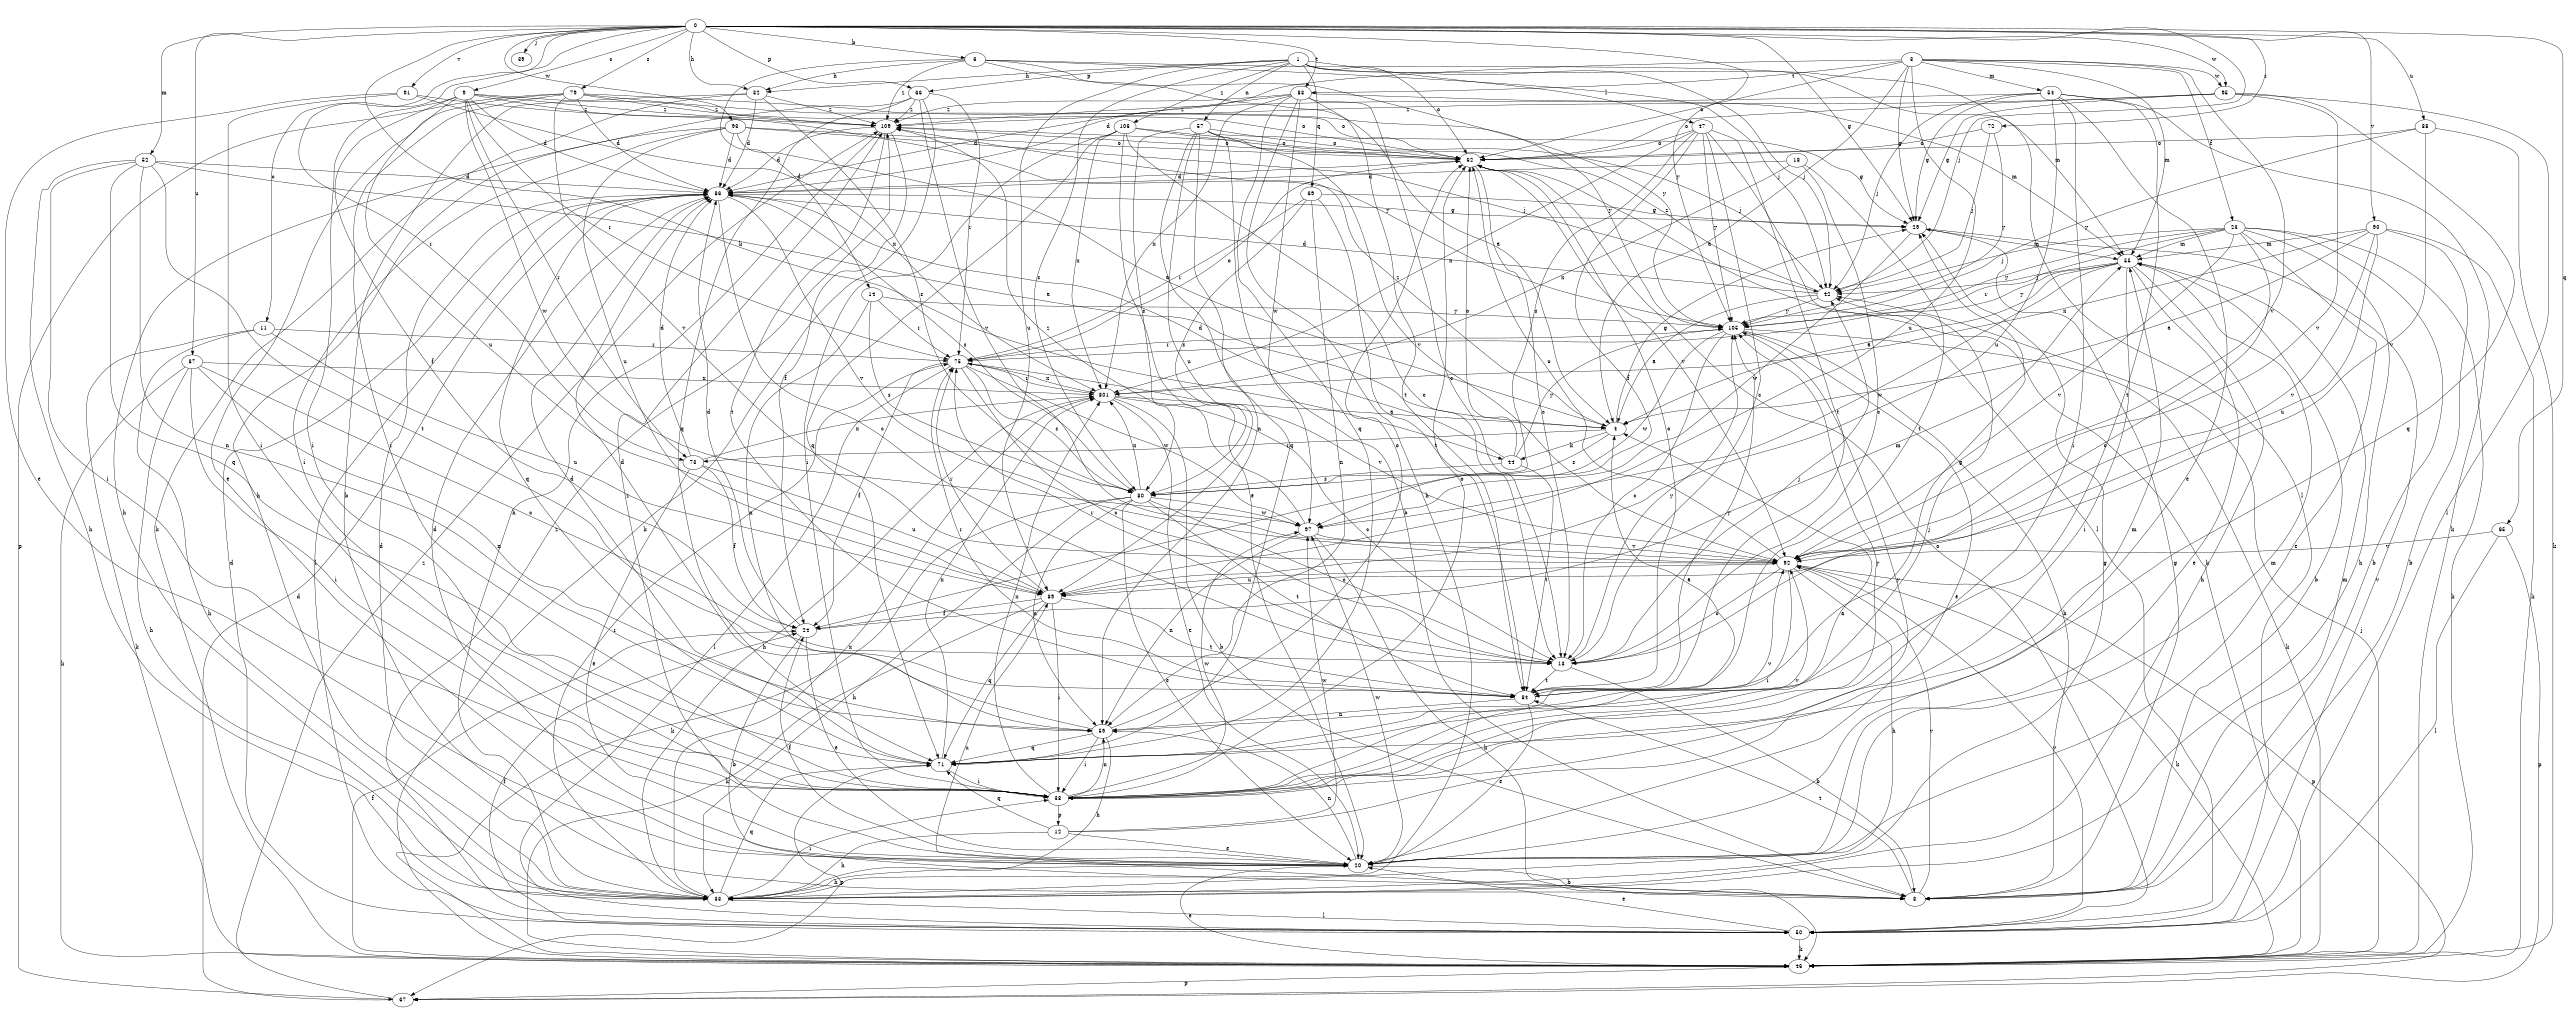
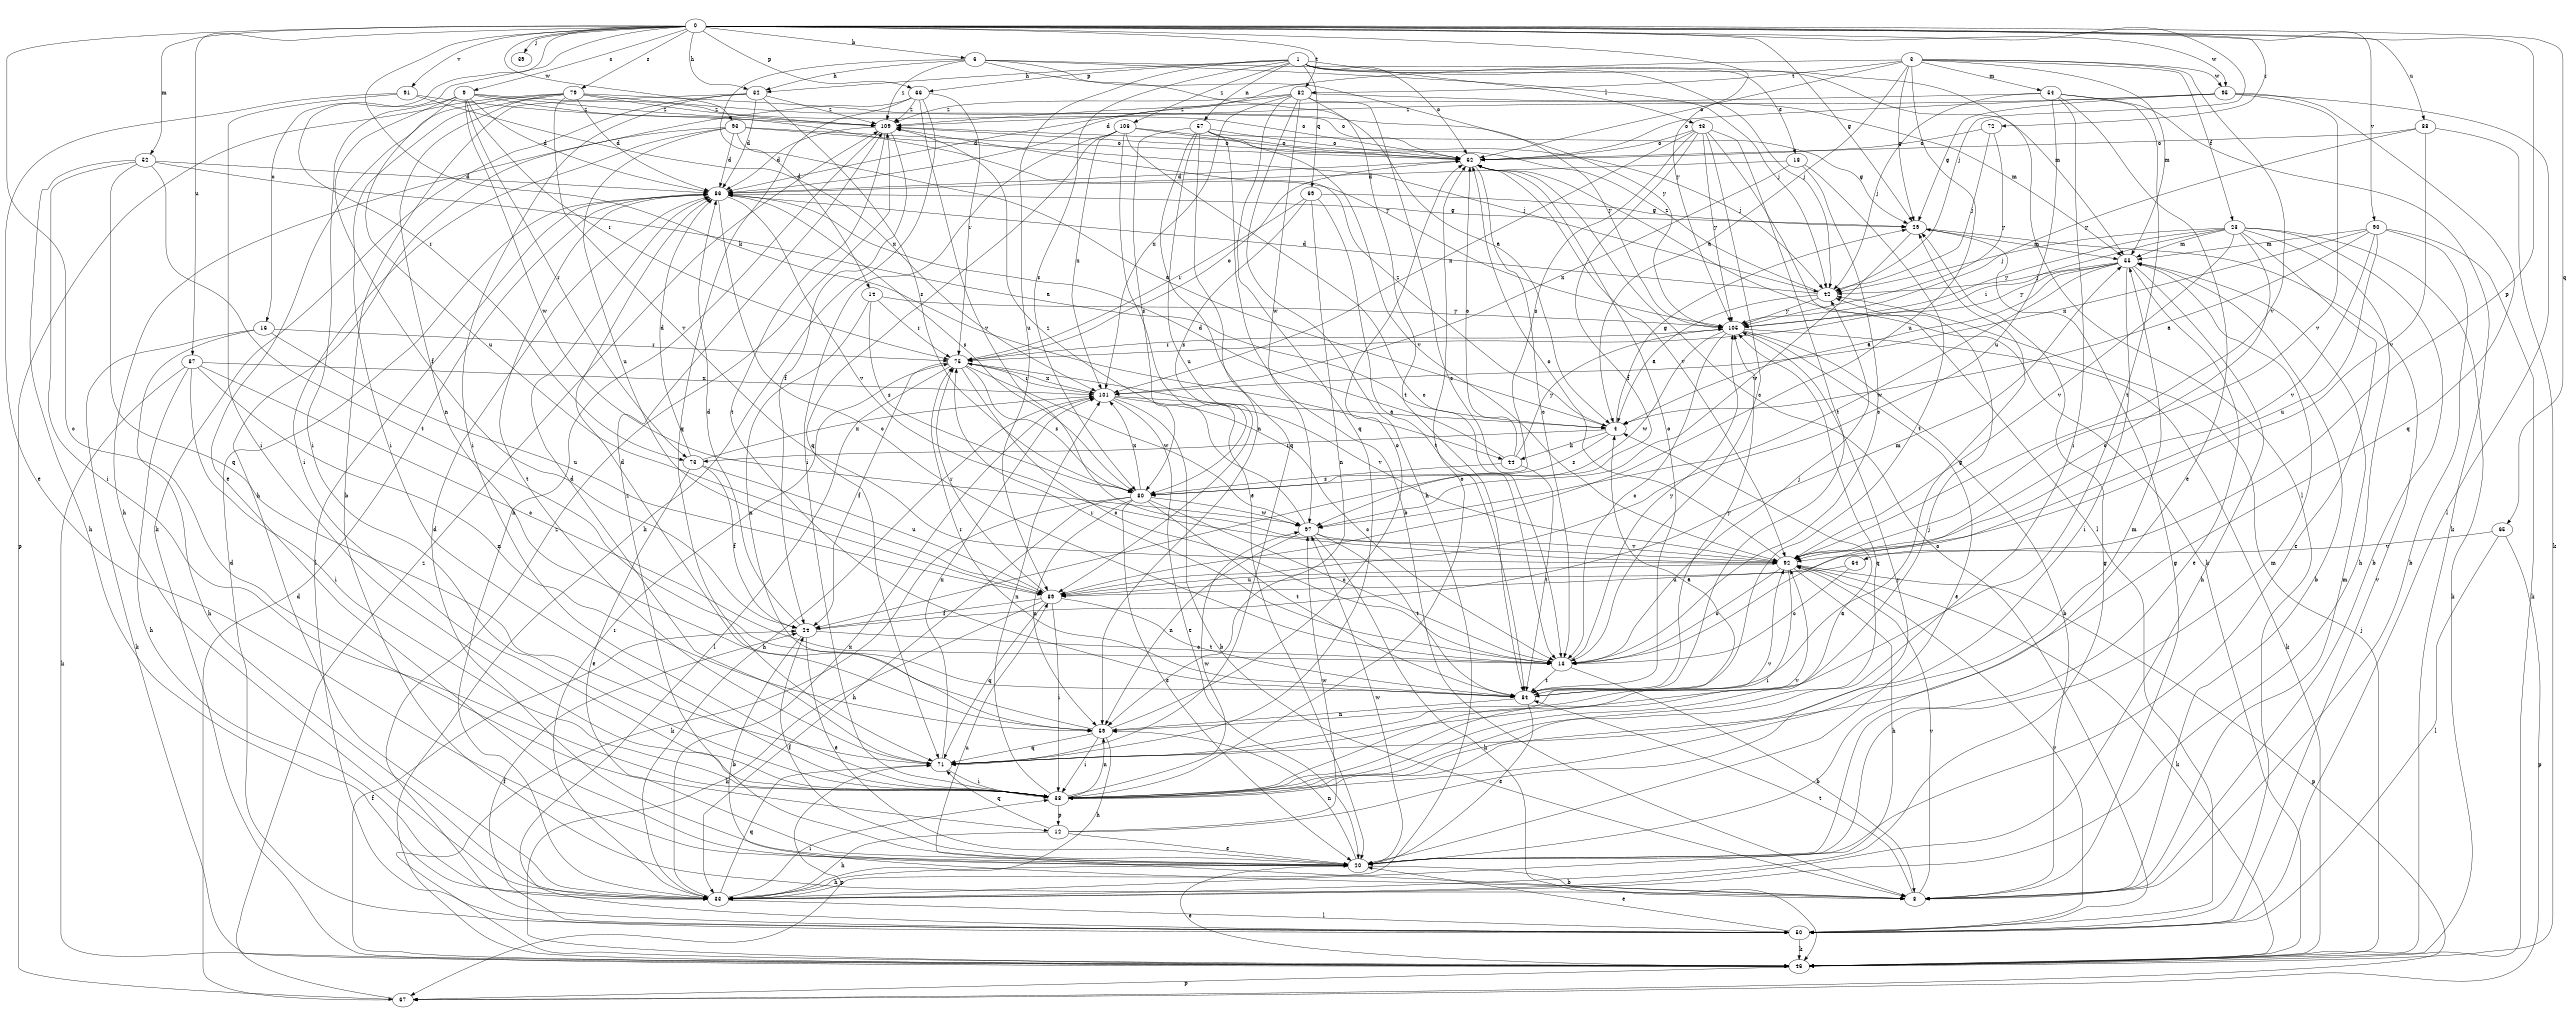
  strict digraph {
    0
    6
    9
-   11
+   11 [label=16]
    12
    29
    32
    39
    42
    44
    52
+   64
    66
    n14 [label=65]
    72
    73
    79
-   83
+   83 [label=82]
    87
    88
    90
    91
    93
    95
    105
    14
    4
    55
    109
    62
    89
    n32 [label=86]
    24
    38
    75
    97
    33
    46
    20
    71
    80
    59
    50
    8
    84
    13
    92
    67
-   101 [label=801]
+   101
    1
    18
-   47
+   47 [label=43]
    57
    69
    106
    3
    23
    54
    0 -> 6 [label=b]
    0 -> 9 [label=c]
    0 -> 11 [label=c]
+   0 -> 12 [label=c]
    0 -> 29 [label=g]
    0 -> 32 [label=h]
    0 -> 39 [label=j]
    0 -> 42 [label=j]
    0 -> 44 [label=k]
    0 -> 52 [label=m]
+   0 -> 64 [label=p]
    0 -> 66 [label=p]
    0 -> n14 [label=q]
    0 -> 72 [label=r]
    0 -> 73 [label=r]
    0 -> 79 [label=s]
    0 -> 83 [label=t]
    0 -> 87 [label=u]
    0 -> 88 [label=u]
    0 -> 90 [label=v]
    0 -> 91 [label=v]
    0 -> 93 [label=w]
    0 -> 95 [label=w]
    0 -> 105 [label=y]
    6 -> 32 [label=h]
    6 -> 42 [label=j]
    6 -> 105 [label=y]
    6 -> 14 [label=d]
    6 -> 4 [label=a]
    6 -> 55 [label=m]
    6 -> 109 [label=z]
    9 -> 73 [label=r]
    9 -> 105 [label=y]
    9 -> 109 [label=z]
    9 -> 62 [label=o]
    9 -> 89 [label=u]
    9 -> n32 [label=d]
    9 -> 24 [label=f]
    9 -> 38 [label=i]
    9 -> 75 [label=r]
    9 -> 97 [label=w]
    11 -> 89 [label=u]
    11 -> 75 [label=r]
    11 -> 33 [label=h]
    11 -> 46 [label=k]
    12 -> 105 [label=y]
    12 -> 97 [label=w]
    12 -> 33 [label=h]
    12 -> 20 [label=e]
    12 -> 71 [label=q]
    29 -> 55 [label=m]
    29 -> 97 [label=w]
    29 -> 50 [label=v]
    32 -> 109 [label=z]
    32 -> n32 [label=d]
+   32 -> 38 [label=i]
    32 -> 46 [label=k]
    32 -> 80 [label=s]
    32 -> 8 [label=b]
    42 -> 105 [label=y]
    42 -> 4 [label=a]
    42 -> 109 [label=z]
    42 -> n32 [label=d]
    44 -> 105 [label=y]
    44 -> 62 [label=o]
    44 -> n32 [label=d]
    44 -> 80 [label=s]
    44 -> 84 [label=t]
    52 -> 4 [label=a]
    52 -> n32 [label=d]
    52 -> 38 [label=i]
    52 -> 33 [label=h]
    52 -> 71 [label=q]
-   52 -> 59 [label=n]
+   79 -> 59 [label=n]
    52 -> 84 [label=t]
+   64 -> 89 [label=u]
+   64 -> 13 [label=c]
    66 -> 109 [label=z]
    66 -> 75 [label=r]
    66 -> 33 [label=h]
    66 -> 46 [label=k]
    66 -> 71 [label=q]
    66 -> 92 [label=v]
    n14 -> 50 [label=l]
    n14 -> 92 [label=v]
    n14 -> 67 [label=p]
    72 -> 42 [label=j]
    72 -> 105 [label=y]
    72 -> 62 [label=o]
    73 -> 89 [label=u]
    73 -> n32 [label=d]
    73 -> 24 [label=f]
    73 -> 20 [label=e]
    73 -> 101 [label=x]
    79 -> 105 [label=y]
    79 -> 109 [label=z]
    79 -> 62 [label=o]
    79 -> n32 [label=d]
    79 -> 38 [label=i]
    79 -> 20 [label=e]
    79 -> 92 [label=v]
    79 -> 67 [label=p]
    83 -> 55 [label=m]
    83 -> 109 [label=z]
    83 -> n32 [label=d]
    83 -> 97 [label=w]
    83 -> 33 [label=h]
    83 -> 71 [label=q]
    83 -> 84 [label=t]
    83 -> 13 [label=c]
    83 -> 101 [label=x]
    87 -> 38 [label=i]
    87 -> 33 [label=h]
    87 -> 46 [label=k]
    87 -> 59 [label=n]
    87 -> 13 [label=c]
    87 -> 101 [label=x]
    88 -> 105 [label=y]
    88 -> 62 [label=o]
    88 -> 46 [label=k]
    88 -> 92 [label=v]
    90 -> 4 [label=a]
    90 -> 55 [label=m]
    90 -> 89 [label=u]
    90 -> 46 [label=k]
    90 -> 8 [label=b]
    90 -> 92 [label=v]
    90 -> 101 [label=x]
    91 -> 109 [label=z]
    91 -> 38 [label=i]
    91 -> 20 [label=e]
    91 -> 101 [label=x]
    93 -> 42 [label=j]
    93 -> 4 [label=a]
    93 -> 62 [label=o]
    93 -> 89 [label=u]
    93 -> n32 [label=d]
    93 -> 38 [label=i]
    93 -> 33 [label=h]
    95 -> 29 [label=g]
    95 -> 109 [label=z]
    95 -> 62 [label=o]
    95 -> 71 [label=q]
    95 -> 50 [label=l]
    95 -> 92 [label=v]
    105 -> 75 [label=r]
    105 -> 97 [label=w]
    105 -> 46 [label=k]
    105 -> 20 [label=e]
    105 -> 8 [label=b]
    105 -> 13 [label=c]
    14 -> 105 [label=y]
    14 -> 75 [label=r]
    14 -> 80 [label=s]
    14 -> 59 [label=n]
    4 -> 29 [label=g]
    4 -> 44 [label=k]
    4 -> 73 [label=r]
    4 -> 109 [label=z]
    4 -> 80 [label=s]
    55 -> 42 [label=j]
    55 -> 105 [label=y]
    55 -> 4 [label=a]
    55 -> 38 [label=i]
    55 -> 97 [label=w]
    55 -> 33 [label=h]
    55 -> 20 [label=e]
    55 -> 8 [label=b]
    109 -> 62 [label=o]
    109 -> n32 [label=d]
    109 -> 24 [label=f]
    109 -> 33 [label=h]
    109 -> 84 [label=t]
    62 -> n32 [label=d]
    62 -> 46 [label=k]
    62 -> 13 [label=c]
    62 -> 92 [label=v]
    89 -> 24 [label=f]
    89 -> 38 [label=i]
    89 -> 75 [label=r]
    89 -> 46 [label=k]
    89 -> 71 [label=q]
    89 -> 84 [label=t]
    n32 -> 29 [label=g]
-   n32 -> 71 [label=q]
+   n32 -> 71 [label=t]
    n32 -> 80 [label=s]
    n32 -> 50 [label=l]
    n32 -> 13 [label=c]
    n32 -> 92 [label=v]
    24 -> 55 [label=m]
    24 -> n32 [label=d]
    24 -> 20 [label=e]
    24 -> 8 [label=b]
+   24 -> 13 [label=c]
    38 -> 12 [label=p]
-   38 -> 105 [label=y]
+   38 -> 105 [label=q]
    38 -> 4 [label=a]
    38 -> 55 [label=m]
    38 -> 62 [label=o]
    38 -> 97 [label=w]
    38 -> 59 [label=n]
    38 -> 92 [label=v]
    38 -> 101 [label=x]
    75 -> 62 [label=o]
    75 -> 24 [label=f]
    75 -> 97 [label=w]
    75 -> 80 [label=s]
    75 -> 50 [label=l]
    75 -> 13 [label=c]
    75 -> 92 [label=v]
    75 -> 101 [label=x]
    97 -> 109 [label=z]
    97 -> 46 [label=k]
    97 -> 59 [label=n]
+   97 -> 84 [label=t]
    97 -> 92 [label=v]
    33 -> 29 [label=g]
-   33 -> n32 [label=d]
    33 -> 38 [label=i]
    33 -> 75 [label=r]
    33 -> 71 [label=q]
    33 -> 50 [label=l]
    33 -> 101 [label=x]
    46 -> 42 [label=j]
    46 -> 24 [label=f]
    46 -> 20 [label=e]
    46 -> 67 [label=p]
    20 -> 55 [label=m]
    20 -> 109 [label=z]
    20 -> n32 [label=d]
    20 -> 24 [label=f]
    20 -> 97 [label=w]
    20 -> 33 [label=h]
    20 -> 59 [label=n]
    20 -> 8 [label=b]
    71 -> 42 [label=j]
    71 -> n32 [label=d]
    71 -> 38 [label=i]
    71 -> 92 [label=v]
    71 -> 67 [label=p]
    71 -> 101 [label=x]
    80 -> 97 [label=w]
    80 -> 33 [label=h]
    80 -> 46 [label=k]
    80 -> 20 [label=e]
    80 -> 59 [label=n]
    80 -> 84 [label=t]
    80 -> 13 [label=c]
    80 -> 101 [label=x]
    59 -> 4 [label=a]
    59 -> 62 [label=o]
    59 -> n32 [label=d]
    59 -> 38 [label=i]
    59 -> 33 [label=h]
    59 -> 71 [label=q]
    50 -> 109 [label=z]
    50 -> 62 [label=o]
    50 -> n32 [label=d]
    50 -> 24 [label=f]
    50 -> 46 [label=k]
    50 -> 20 [label=e]
    50 -> 92 [label=v]
    8 -> 29 [label=g]
    8 -> 55 [label=m]
    8 -> 89 [label=u]
    8 -> 84 [label=t]
    8 -> 92 [label=v]
    84 -> 29 [label=g]
    84 -> 105 [label=y]
    84 -> 62 [label=o]
    84 -> 75 [label=r]
    84 -> 20 [label=e]
    84 -> 59 [label=n]
    13 -> 42 [label=j]
    13 -> 105 [label=y]
    13 -> 75 [label=r]
    13 -> 8 [label=b]
    13 -> 84 [label=t]
    92 -> 62 [label=o]
    92 -> 89 [label=u]
    92 -> 38 [label=i]
    92 -> 33 [label=h]
    92 -> 46 [label=k]
    92 -> 13 [label=c]
    92 -> 67 [label=p]
    67 -> 109 [label=z]
    67 -> n32 [label=d]
    101 -> 4 [label=a]
    101 -> 75 [label=r]
    101 -> 33 [label=h]
    101 -> 20 [label=e]
    101 -> 8 [label=b]
    101 -> 13 [label=c]
    1 -> 32 [label=h]
    1 -> 42 [label=j]
    1 -> 66 [label=p]
    1 -> 62 [label=o]
    1 -> 89 [label=u]
    1 -> 80 [label=s]
    1 -> 50 [label=l]
+   1 -> 18 [label=e]
    1 -> 47 [label=l]
    1 -> 57 [label=n]
    1 -> 69 [label=q]
    1 -> 106 [label=z]
    18 -> n32 [label=d]
    18 -> 84 [label=t]
    18 -> 13 [label=c]
    18 -> 101 [label=x]
    47 -> 105 [label=y]
    47 -> 62 [label=o]
    47 -> 24 [label=f]
    47 -> 80 [label=s]
    47 -> 50 [label=l]
    47 -> 84 [label=t]
    47 -> 13 [label=c]
    47 -> 101 [label=x]
    57 -> 29 [label=g]
    57 -> 62 [label=o]
    57 -> 89 [label=u]
    57 -> 71 [label=q]
    57 -> 80 [label=s]
    57 -> 59 [label=n]
    57 -> 8 [label=b]
    57 -> 92 [label=v]
    69 -> 29 [label=g]
    69 -> 75 [label=r]
    69 -> 80 [label=s]
    69 -> 59 [label=n]
    69 -> 84 [label=t]
    106 -> 42 [label=j]
    106 -> 62 [label=o]
    106 -> 38 [label=i]
    106 -> 20 [label=e]
    106 -> 71 [label=q]
    106 -> 13 [label=c]
    106 -> 101 [label=x]
    3 -> 29 [label=g]
    3 -> 83 [label=t]
    3 -> 95 [label=w]
    3 -> 4 [label=a]
    3 -> 55 [label=m]
    3 -> 62 [label=o]
    3 -> 89 [label=u]
    3 -> n32 [label=d]
    3 -> 92 [label=v]
    3 -> 23 [label=f]
    3 -> 54 [label=m]
    23 -> 42 [label=j]
    23 -> 105 [label=y]
    23 -> 55 [label=m]
-   23 -> 75 [label=r]
+   23 -> 75 [label=i]
    23 -> 33 [label=h]
    23 -> 46 [label=k]
    23 -> 20 [label=e]
    23 -> 8 [label=b]
    23 -> 13 [label=c]
    23 -> 92 [label=v]
-   54 -> 29 [label=g]
    54 -> 42 [label=j]
    54 -> 109 [label=z]
    54 -> 89 [label=u]
    54 -> 38 [label=i]
    54 -> 46 [label=k]
    54 -> 20 [label=e]
    54 -> 84 [label=t]
  }
